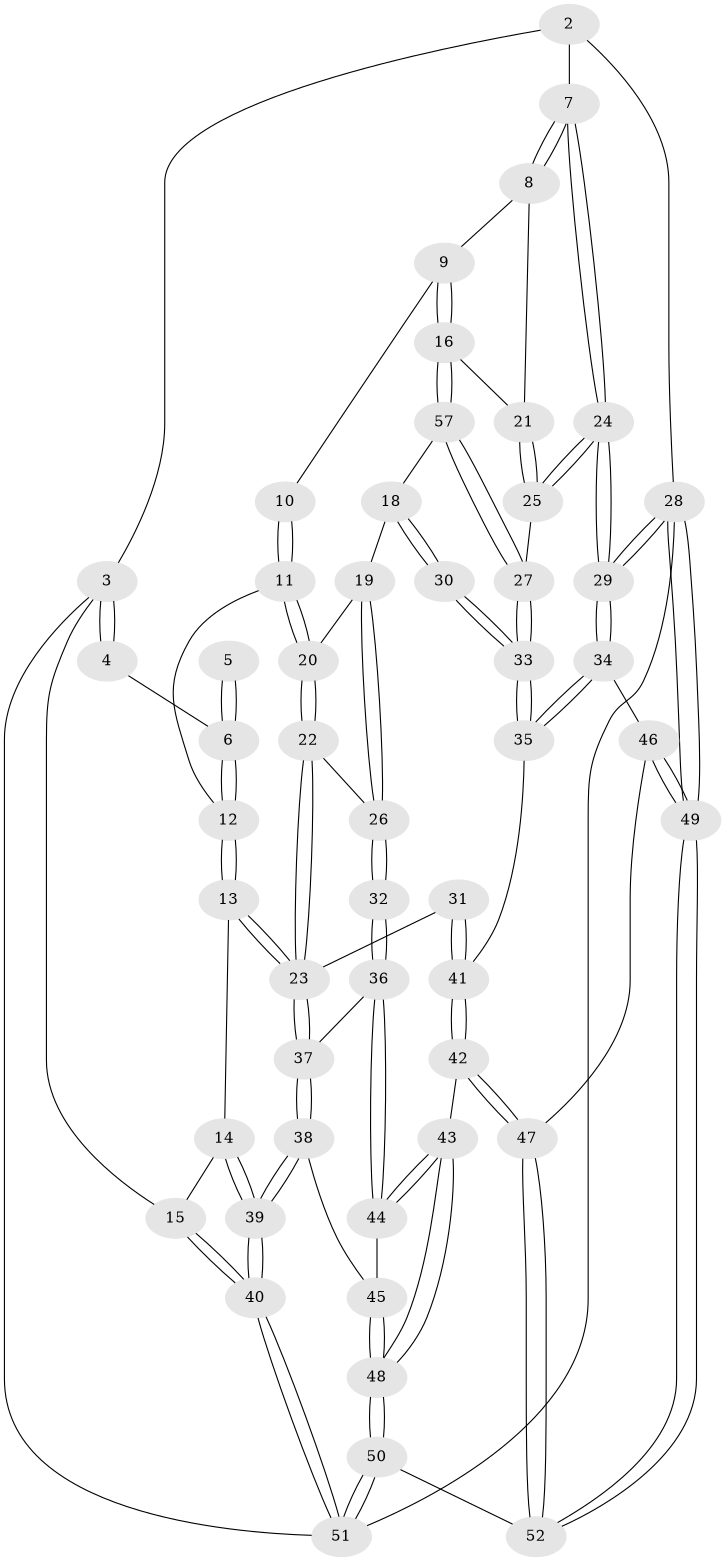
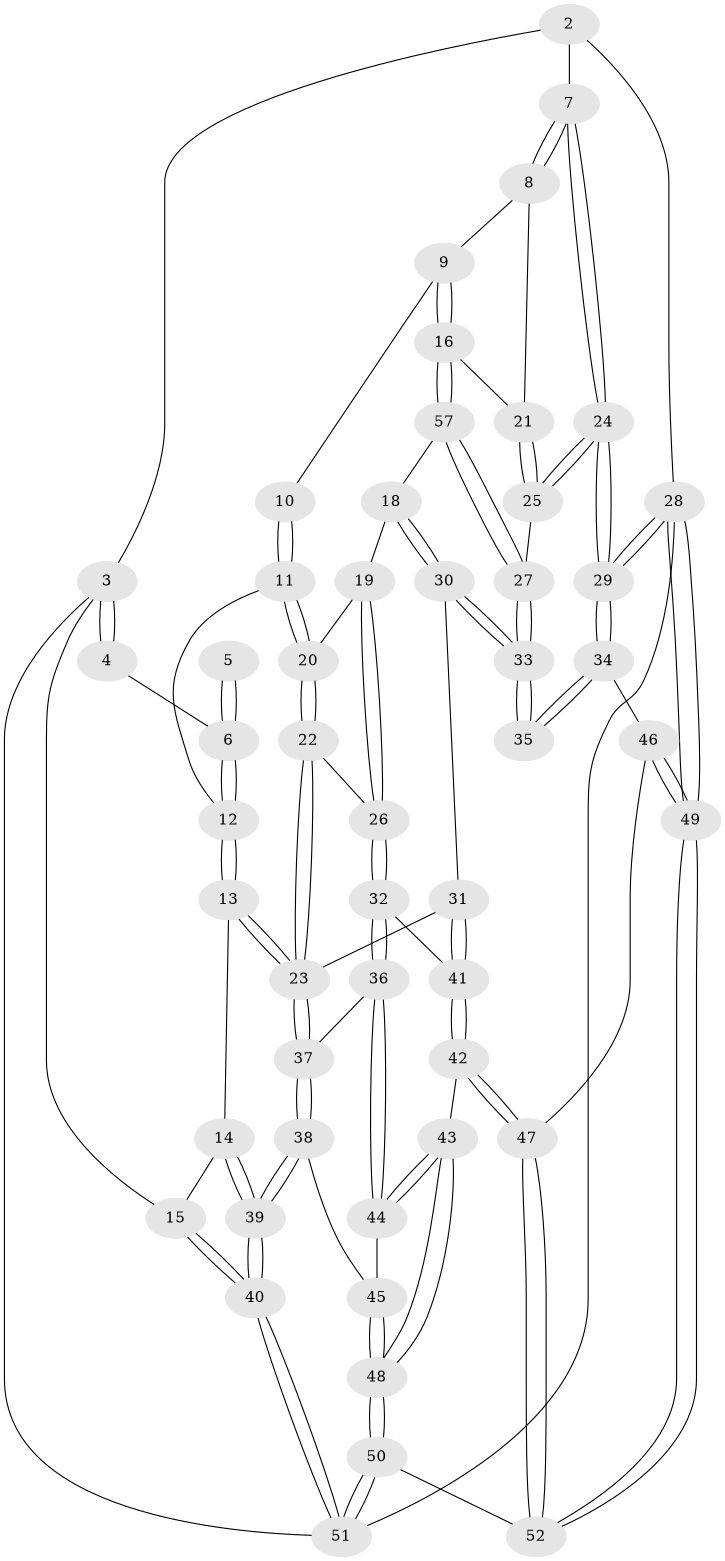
  graph {
    node [color=gray90 style=filled]
    2
    3
    7
    28
    5
    6
    4
    15
    51
    8
    24
    29
    49
    40
    12
    10
    11
    13
    9
    21
    25
    16
    n23 [label=57]
    20
    22
    14
    23
    39
    37
    18
    27
    19
    30
    33
    26
    31
    32
    38
    34
    36
    35
    52
    46
    41
    42
    44
    47
    45
    48
    43
    50
    2 -- 3
    2 -- 7
    2 -- 28
    3 -- 4
    3 -- 4
    3 -- 15
    3 -- 51
    7 -- 8
    7 -- 8
    7 -- 24
    7 -- 24
    28 -- 51
    28 -- 29
    28 -- 29
    28 -- 49
    28 -- 49
    5 -- 6
    5 -- 6
    6 -- 12
    6 -- 12
    4 -- 6
    15 -- 40
    15 -- 40
    8 -- 9
    8 -- 21
    24 -- 29
    24 -- 29
    24 -- 25
    24 -- 25
    29 -- 34
    29 -- 34
    49 -- 52
    49 -- 52
    40 -- 51
    40 -- 51
    12 -- 13
    12 -- 13
    10 -- 11
    10 -- 11
    11 -- 12
    11 -- 20
    11 -- 20
    13 -- 14
    13 -- 23
    13 -- 23
    9 -- 10
    9 -- 16
    9 -- 16
    21 -- 25
    21 -- 25
    25 -- 27
    16 -- 21
    16 -- n23
    16 -- n23
    n23 -- 18
    n23 -- 27
    n23 -- 27
    20 -- 22
    20 -- 22
    22 -- 23
    22 -- 23
    22 -- 26
    14 -- 15
    14 -- 39
    14 -- 39
    23 -- 37
    23 -- 37
    39 -- 40
    39 -- 40
    37 -- 38
    37 -- 38
    18 -- 19
    18 -- 30
    18 -- 30
    27 -- 33
    27 -- 33
    19 -- 20
    19 -- 26
    19 -- 26
    30 -- 33
    30 -- 33
+   30 -- 31
    33 -- 35
    33 -- 35
    26 -- 32
    26 -- 32
    31 -- 23
    31 -- 41
    31 -- 41
    32 -- 36
    32 -- 36
    38 -- 39
    38 -- 39
    38 -- 45
    34 -- 35
    34 -- 35
    34 -- 46
    36 -- 37
    36 -- 44
    36 -- 44
-   35 -- 41
+   32 -- 41
    46 -- 49
    46 -- 49
    46 -- 47
    41 -- 42
    41 -- 42
    42 -- 47
    42 -- 47
    42 -- 43
    44 -- 45
    47 -- 52
    47 -- 52
    45 -- 48
    45 -- 48
    48 -- 50
    48 -- 50
    43 -- 44
    43 -- 44
    43 -- 48
    43 -- 48
    50 -- 51
    50 -- 51
    50 -- 52
  }
